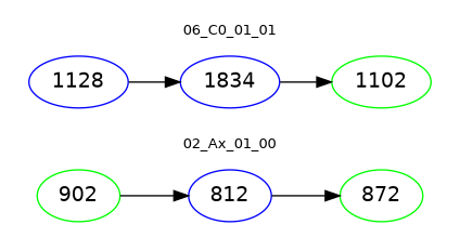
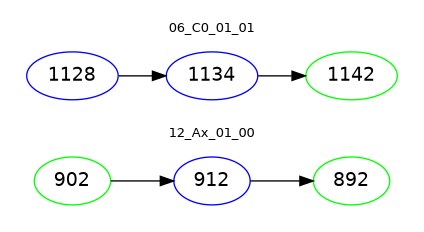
  digraph {
    fontname="DejaVu Sans"
    rankdir=LR
    node [color=green fontname="DejaVu Sans"]
    edge [color=black fontname="DejaVu Sans"]
    n1 [label=902]
-   n2 [color=blue label=812]
-   n3 [label=872]
+   n2 [color=blue label=912]
+   n3 [label=892]
    n4 [color=blue label=1128]
-   n5 [color=blue label=1834]
-   n6 [label=1102]
+   n5 [color=blue label=1134]
+   n6 [label=1142]
    subgraph cluster_1 {
      color=white
      fontsize=10
-     label="02_Ax_01_00"
+     label="12_Ax_01_00"
      n1
      n2
      n3
    }
    subgraph cluster_2 {
      color=white
      fontsize=10
      label="06_C0_01_01"
      n4
      n5
      n6
    }
    n1 -> n2
    n2 -> n3
    n4 -> n5
    n5 -> n6
  }
